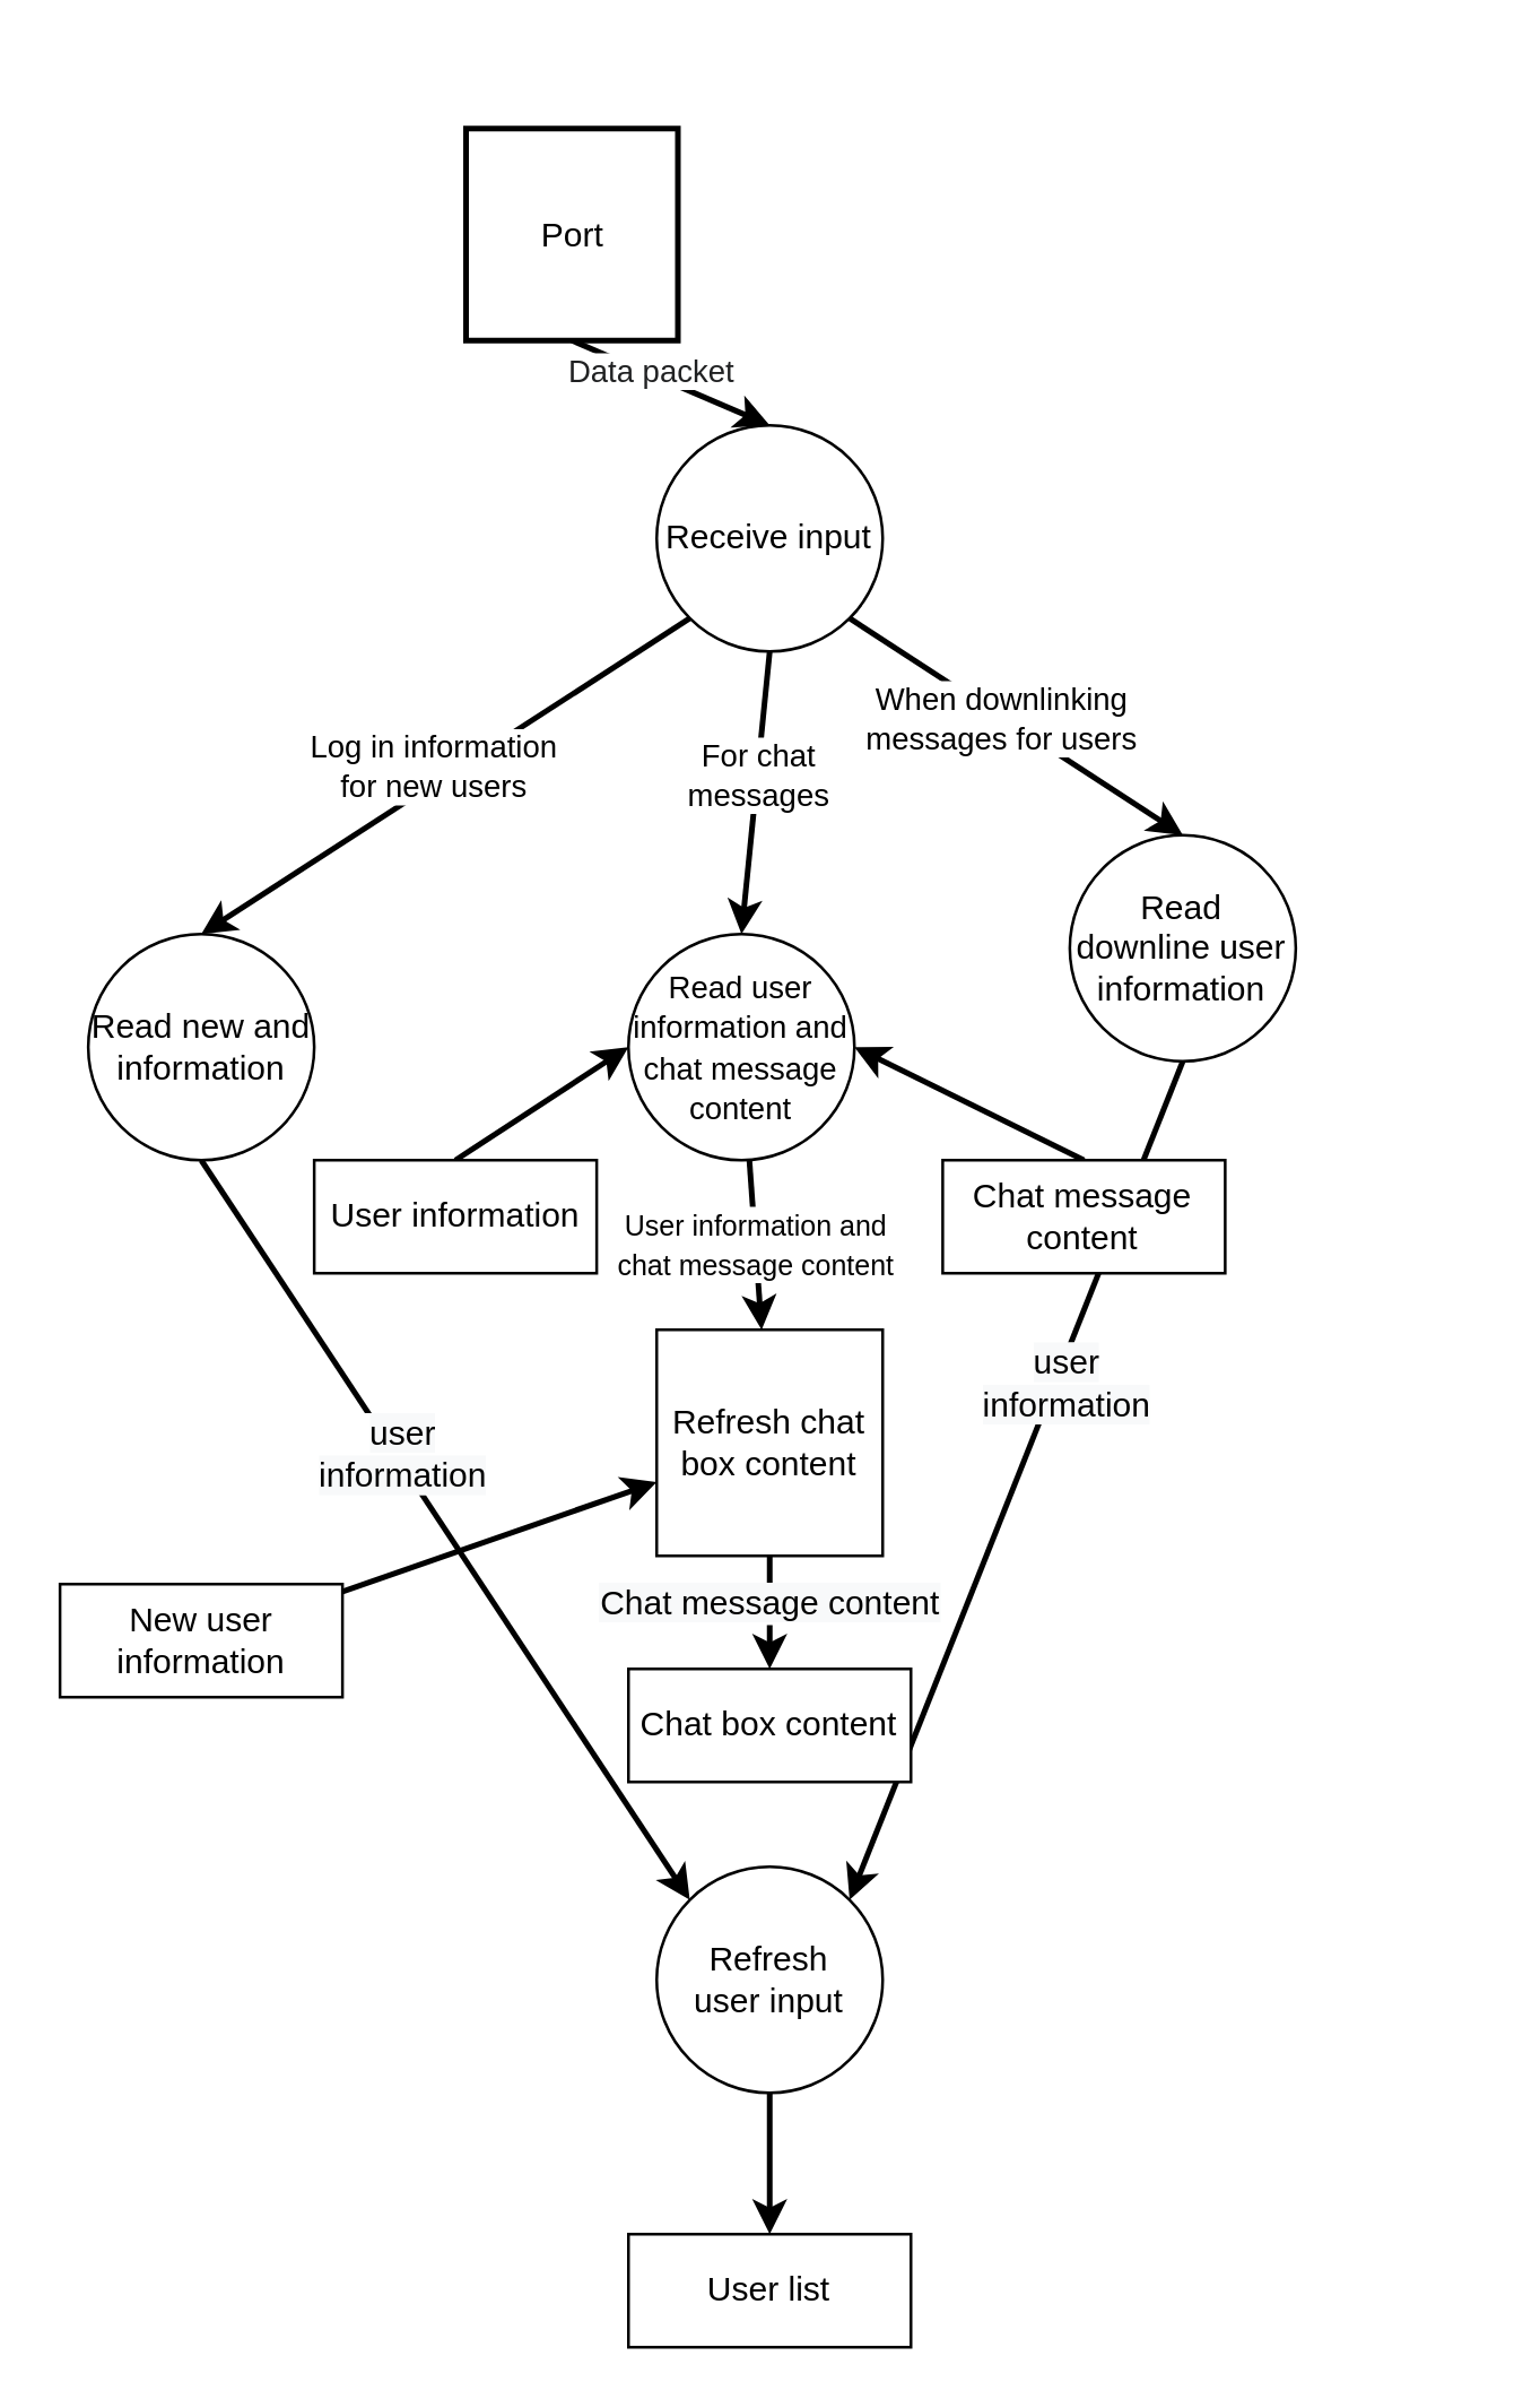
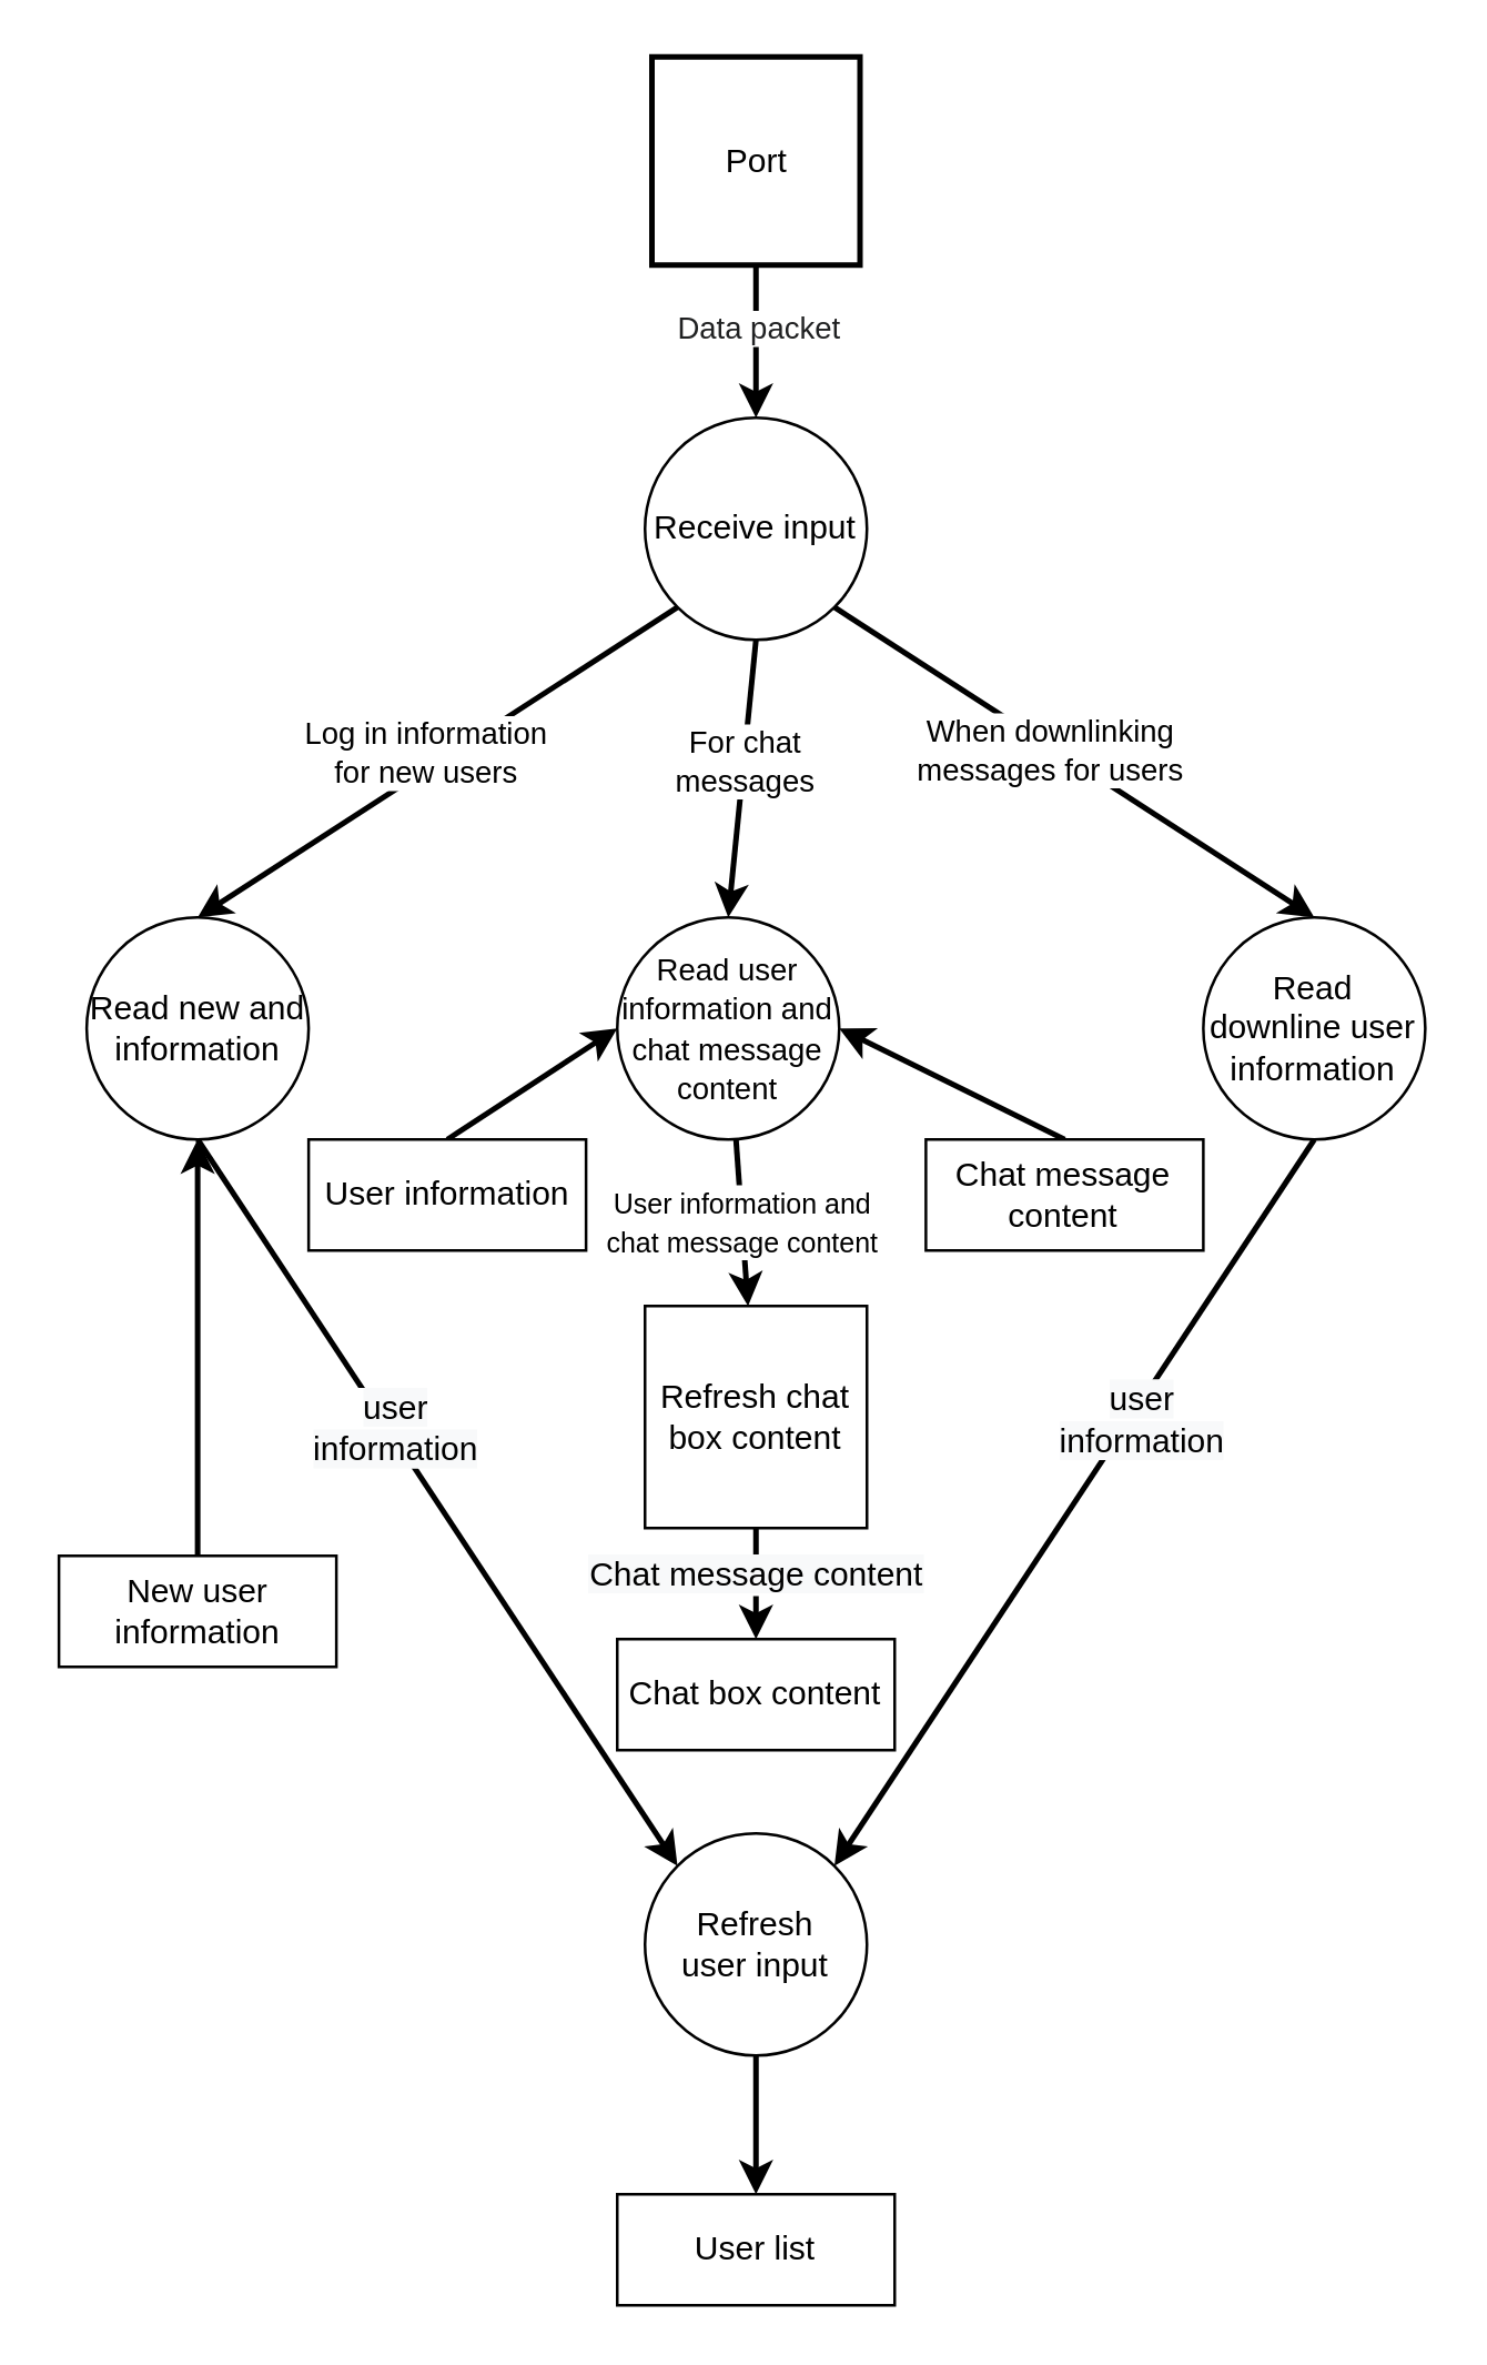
  <mxCell id="0" />
  <mxCell id="1" parent="0" />
  <mxCell id="2" style="edgeStyle=none;rounded=0;orthogonalLoop=1;jettySize=auto;html=1;exitX=0.5;exitY=1;exitDx=0;exitDy=0;entryX=0.5;entryY=0;entryDx=0;entryDy=0;strokeWidth=2;" parent="1" source="4" target="11" edge="1"><mxGeometry relative="1" as="geometry" /></mxCell>
  <mxCell id="3" value="&lt;span style=&quot;color: rgb(32 , 33 , 34) ; font-family: sans-serif&quot;&gt;&lt;font style=&quot;font-size: 11px&quot;&gt;Data packet&lt;/font&gt;&lt;/span&gt;" style="edgeLabel;html=1;align=center;verticalAlign=middle;resizable=0;points=[];" parent="2" vertex="1" connectable="0"><mxGeometry x="-0.185" y="2" relative="1" as="geometry"><mxPoint x="-2" as="offset" /></mxGeometry></mxCell>
- <mxCell id="4" value="Port" style="rounded=0;whiteSpace=wrap;html=1;strokeWidth=2;" parent="1" vertex="1"><mxGeometry x="164.5" y="45" width="75" height="75" as="geometry" /></mxCell>
+ <mxCell id="4" value="Port" style="rounded=0;whiteSpace=wrap;html=1;strokeWidth=2;" parent="1" vertex="1"><mxGeometry x="234.5" y="20" width="75" height="75" as="geometry" /></mxCell>
  <mxCell id="5" style="rounded=0;orthogonalLoop=1;jettySize=auto;html=1;exitX=0;exitY=1;exitDx=0;exitDy=0;strokeWidth=2;entryX=0.5;entryY=0;entryDx=0;entryDy=0;" parent="1" source="11" target="14" edge="1"><mxGeometry relative="1" as="geometry" /></mxCell>
  <mxCell id="6" value="Log in information &lt;br&gt;for new users" style="edgeLabel;html=1;align=center;verticalAlign=middle;resizable=0;points=[];" parent="5" vertex="1" connectable="0"><mxGeometry x="-0.055" relative="1" as="geometry"><mxPoint x="-10" as="offset" /></mxGeometry></mxCell>
  <mxCell id="7" style="edgeStyle=none;rounded=0;orthogonalLoop=1;jettySize=auto;html=1;exitX=0.5;exitY=1;exitDx=0;exitDy=0;entryX=0.5;entryY=0;entryDx=0;entryDy=0;strokeWidth=2;" parent="1" source="11" target="15" edge="1"><mxGeometry relative="1" as="geometry" /></mxCell>
  <mxCell id="8" value="For chat &lt;br&gt;messages" style="edgeLabel;html=1;align=center;verticalAlign=middle;resizable=0;points=[];" parent="7" vertex="1" connectable="0"><mxGeometry x="-0.119" relative="1" as="geometry"><mxPoint as="offset" /></mxGeometry></mxCell>
  <mxCell id="9" style="edgeStyle=none;rounded=0;orthogonalLoop=1;jettySize=auto;html=1;exitX=1;exitY=1;exitDx=0;exitDy=0;entryX=0.5;entryY=0;entryDx=0;entryDy=0;strokeWidth=2;" parent="1" source="11" target="20" edge="1"><mxGeometry relative="1" as="geometry" /></mxCell>
  <mxCell id="10" value="When downlinking&lt;br&gt;messages for users" style="edgeLabel;html=1;align=center;verticalAlign=middle;resizable=0;points=[];" parent="9" vertex="1" connectable="0"><mxGeometry x="-0.107" relative="1" as="geometry"><mxPoint y="1" as="offset" /></mxGeometry></mxCell>
  <mxCell id="11" value="Receive input" style="ellipse;whiteSpace=wrap;html=1;aspect=fixed;" parent="1" vertex="1"><mxGeometry x="232" y="150" width="80" height="80" as="geometry" /></mxCell>
  <mxCell id="12" style="edgeStyle=none;rounded=0;orthogonalLoop=1;jettySize=auto;html=1;exitX=0.5;exitY=1;exitDx=0;exitDy=0;entryX=0;entryY=0;entryDx=0;entryDy=0;strokeWidth=2;" parent="1" source="14" target="17" edge="1"><mxGeometry relative="1" as="geometry" /></mxCell>
  <mxCell id="13" value="&lt;span style=&quot;font-size: 12px ; background-color: rgb(248 , 249 , 250)&quot;&gt;user&lt;/span&gt;&lt;br style=&quot;font-size: 12px&quot;&gt;&lt;span style=&quot;font-size: 12px ; background-color: rgb(248 , 249 , 250)&quot;&gt;information&lt;/span&gt;" style="edgeLabel;html=1;align=center;verticalAlign=middle;resizable=0;points=[];" parent="12" vertex="1" connectable="0"><mxGeometry x="-0.2" y="2" relative="1" as="geometry"><mxPoint as="offset" /></mxGeometry></mxCell>
  <mxCell id="14" value="Read new and information" style="ellipse;whiteSpace=wrap;html=1;aspect=fixed;" parent="1" vertex="1"><mxGeometry x="30.75" y="330" width="80" height="80" as="geometry" /></mxCell>
  <mxCell id="15" value="&lt;font style=&quot;font-size: 11px&quot;&gt;Read user information and chat message content&lt;/font&gt;" style="ellipse;whiteSpace=wrap;html=1;aspect=fixed;" parent="1" vertex="1"><mxGeometry x="222" y="330" width="80" height="80" as="geometry" /></mxCell>
  <mxCell id="16" value="" style="edgeStyle=none;rounded=0;orthogonalLoop=1;jettySize=auto;html=1;strokeWidth=2;" parent="1" source="17" target="23" edge="1"><mxGeometry relative="1" as="geometry" /></mxCell>
  <mxCell id="17" value="Refresh&lt;br&gt;user input" style="ellipse;whiteSpace=wrap;html=1;aspect=fixed;" parent="1" vertex="1"><mxGeometry x="232" y="660" width="80" height="80" as="geometry" /></mxCell>
  <mxCell id="18" style="edgeStyle=none;rounded=0;orthogonalLoop=1;jettySize=auto;html=1;exitX=0.5;exitY=1;exitDx=0;exitDy=0;entryX=1;entryY=0;entryDx=0;entryDy=0;strokeWidth=2;" parent="1" source="20" target="17" edge="1"><mxGeometry relative="1" as="geometry" /></mxCell>
  <mxCell id="19" value="&lt;span style=&quot;font-size: 12px ; background-color: rgb(248 , 249 , 250)&quot;&gt;user&lt;br&gt;information&lt;/span&gt;" style="edgeLabel;html=1;align=center;verticalAlign=middle;resizable=0;points=[];" parent="18" vertex="1" connectable="0"><mxGeometry x="-0.239" y="3" relative="1" as="geometry"><mxPoint as="offset" /></mxGeometry></mxCell>
- <mxCell id="20" value="Read downline user information" style="ellipse;whiteSpace=wrap;html=1;aspect=fixed;" parent="1" vertex="1"><mxGeometry x="378.25" y="295" width="80" height="80" as="geometry" /></mxCell>
- <mxCell id="21" value="" style="edgeStyle=none;rounded=0;orthogonalLoop=1;jettySize=auto;html=1;strokeWidth=2;" parent="1" source="22" target="30" edge="1"><mxGeometry relative="1" as="geometry" /></mxCell>
+ <mxCell id="20" value="Read downline user information" style="ellipse;whiteSpace=wrap;html=1;aspect=fixed;" parent="1" vertex="1"><mxGeometry x="433.25" y="330" width="80" height="80" as="geometry" /></mxCell>
+ <mxCell id="21" value="" style="edgeStyle=none;rounded=0;orthogonalLoop=1;jettySize=auto;html=1;strokeWidth=2;" parent="1" source="22" target="14" edge="1"><mxGeometry relative="1" as="geometry" /></mxCell>
  <mxCell id="22" value="New user information" style="rounded=0;whiteSpace=wrap;html=1;glass=0;" parent="1" vertex="1"><mxGeometry x="20.75" y="560" width="100" height="40" as="geometry" /></mxCell>
  <mxCell id="23" value="User list" style="rounded=0;whiteSpace=wrap;html=1;glass=0;" parent="1" vertex="1"><mxGeometry x="222" y="790" width="100" height="40" as="geometry" /></mxCell>
  <mxCell id="24" style="edgeStyle=none;rounded=0;orthogonalLoop=1;jettySize=auto;html=1;exitX=0.5;exitY=0;exitDx=0;exitDy=0;entryX=0;entryY=0.5;entryDx=0;entryDy=0;strokeWidth=2;" parent="1" source="25" target="15" edge="1"><mxGeometry relative="1" as="geometry" /></mxCell>
  <mxCell id="25" value="User information" style="rounded=0;whiteSpace=wrap;html=1;glass=0;" parent="1" vertex="1"><mxGeometry x="110.75" y="410" width="100" height="40" as="geometry" /></mxCell>
  <mxCell id="26" style="edgeStyle=none;rounded=0;orthogonalLoop=1;jettySize=auto;html=1;exitX=0.5;exitY=0;exitDx=0;exitDy=0;entryX=1;entryY=0.5;entryDx=0;entryDy=0;strokeWidth=2;" parent="1" source="27" target="15" edge="1"><mxGeometry relative="1" as="geometry" /></mxCell>
  <mxCell id="27" value="Chat message content" style="rounded=0;whiteSpace=wrap;html=1;glass=0;" parent="1" vertex="1"><mxGeometry x="333.25" y="410" width="100" height="40" as="geometry" /></mxCell>
  <mxCell id="28" value="" style="edgeStyle=none;rounded=0;orthogonalLoop=1;jettySize=auto;html=1;strokeWidth=2;" parent="1" source="30" target="31" edge="1"><mxGeometry relative="1" as="geometry" /></mxCell>
  <mxCell id="29" value="&lt;span style=&quot;font-size: 12px ; background-color: rgb(248 , 249 , 250)&quot;&gt;Chat message content&lt;/span&gt;" style="edgeLabel;html=1;align=center;verticalAlign=middle;resizable=0;points=[];" parent="28" vertex="1" connectable="0"><mxGeometry x="-0.221" y="-1" relative="1" as="geometry"><mxPoint as="offset" /></mxGeometry></mxCell>
  <mxCell id="30" value="Refresh chat box content" style="whiteSpace=wrap;html=1;aspect=fixed;rounded=0;" parent="1" vertex="1"><mxGeometry x="232" y="470" width="80" height="80" as="geometry" /></mxCell>
  <mxCell id="31" value="Chat box content" style="rounded=0;whiteSpace=wrap;html=1;glass=0;" parent="1" vertex="1"><mxGeometry x="222" y="590" width="100" height="40" as="geometry" /></mxCell>
  <mxCell id="32" value="&lt;span style=&quot;font-size: 10px&quot;&gt;User&amp;nbsp;information and &lt;br&gt;chat message content&lt;/span&gt;" style="edgeStyle=none;rounded=0;orthogonalLoop=1;jettySize=auto;html=1;strokeWidth=2;" parent="1" source="15" target="30" edge="1"><mxGeometry relative="1" as="geometry" /></mxCell>
